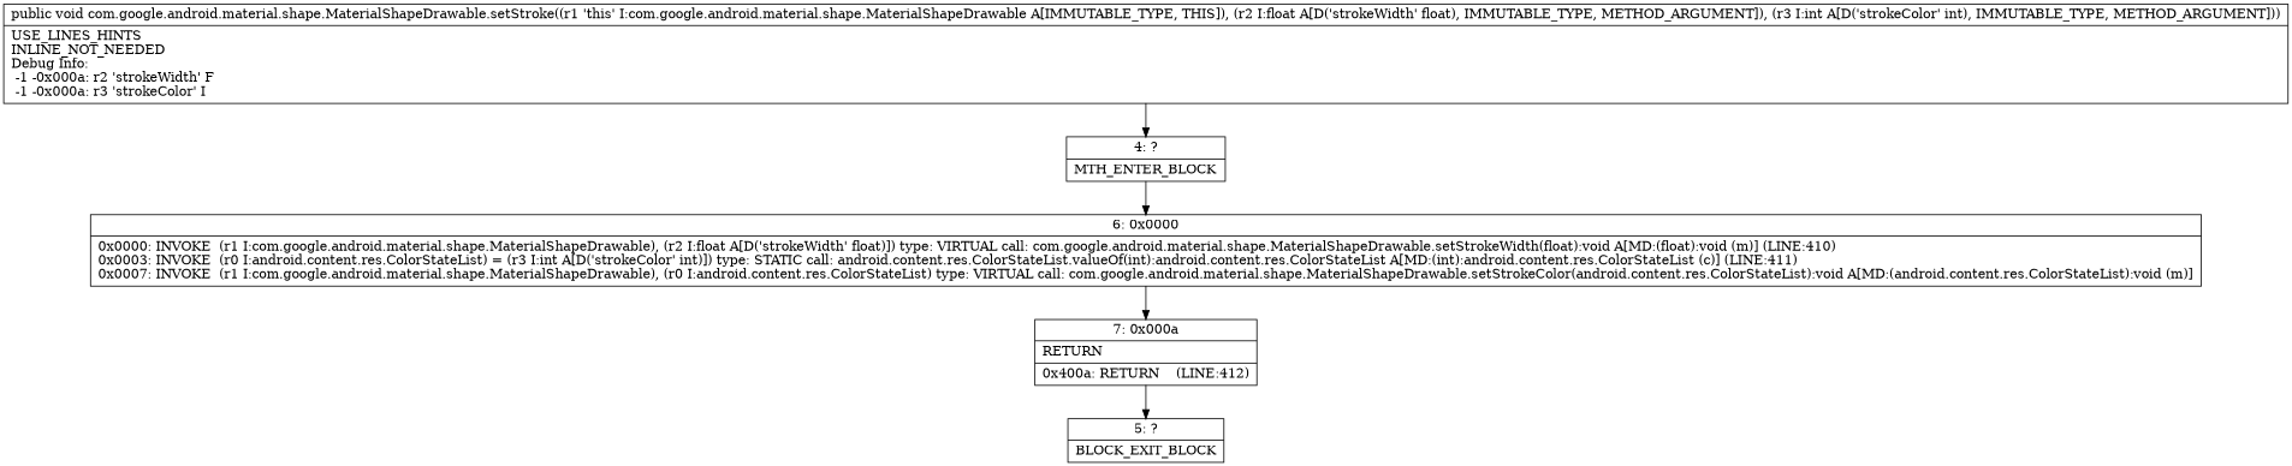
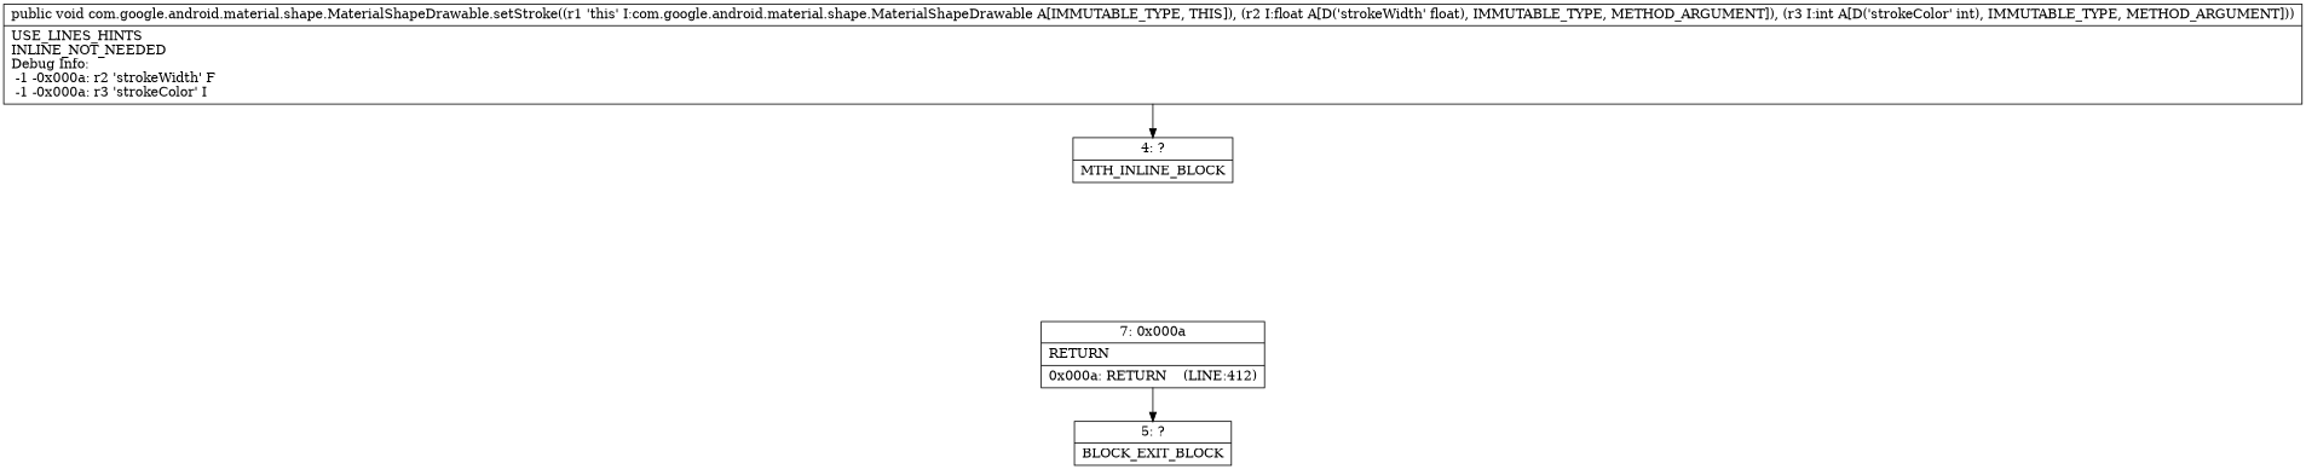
  digraph {
    node [shape=record]
-   n1 [label="{4\:\ ?|MTH_ENTER_BLOCK\l}"]
-   n2 [label="{6\:\ 0x0000|0x0000: INVOKE  (r1 I:com.google.android.material.shape.MaterialShapeDrawable), (r2 I:float A[D('strokeWidth' float)]) type: VIRTUAL call: com.google.android.material.shape.MaterialShapeDrawable.setStrokeWidth(float):void A[MD:(float):void (m)] (LINE:410)\l0x0003: INVOKE  (r0 I:android.content.res.ColorStateList) = (r3 I:int A[D('strokeColor' int)]) type: STATIC call: android.content.res.ColorStateList.valueOf(int):android.content.res.ColorStateList A[MD:(int):android.content.res.ColorStateList (c)] (LINE:411)\l0x0007: INVOKE  (r1 I:com.google.android.material.shape.MaterialShapeDrawable), (r0 I:android.content.res.ColorStateList) type: VIRTUAL call: com.google.android.material.shape.MaterialShapeDrawable.setStrokeColor(android.content.res.ColorStateList):void A[MD:(android.content.res.ColorStateList):void (m)]\l}"]
-   n3 [label="{7\:\ 0x000a|RETURN\l|0x400a: RETURN    (LINE:412)\l}"]
+   n1 [label="{4\:\ ?|MTH_INLINE_BLOCK\l}"]
+   n3 [label="{7\:\ 0x000a|RETURN\l|0x000a: RETURN    (LINE:412)\l}"]
    n4 [label="{5\:\ ?|BLOCK_EXIT_BLOCK\l}"]
    n5 [label="{public void com.google.android.material.shape.MaterialShapeDrawable.setStroke((r1 'this' I:com.google.android.material.shape.MaterialShapeDrawable A[IMMUTABLE_TYPE, THIS]), (r2 I:float A[D('strokeWidth' float), IMMUTABLE_TYPE, METHOD_ARGUMENT]), (r3 I:int A[D('strokeColor' int), IMMUTABLE_TYPE, METHOD_ARGUMENT]))  | USE_LINES_HINTS\lINLINE_NOT_NEEDED\lDebug Info:\l  \-1 \-0x000a: r2 'strokeWidth' F\l  \-1 \-0x000a: r3 'strokeColor' I\l}"]
-   n1 -> n2
-   n2 -> n3
    n3 -> n4
    n5 -> n1
  }
